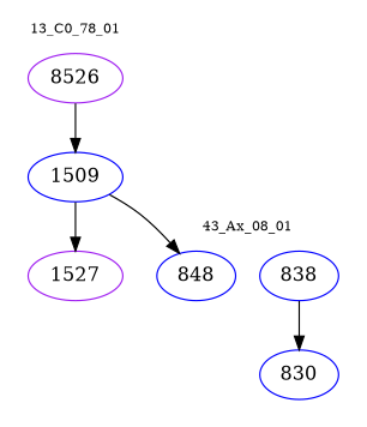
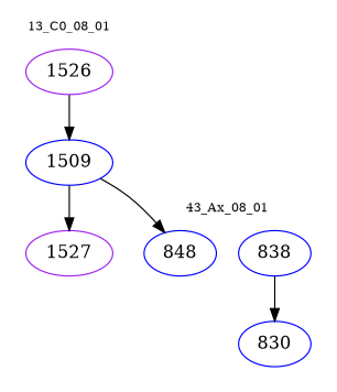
  digraph {
    node [color=blue]
    edge [color=black]
    n1 [label=838]
    n2 [label=830]
    n3 [label=848]
-   n4 [color=purple label=8526]
+   n4 [color=purple label=1526]
    n5 [label=1509]
    n6 [color=purple label=1527]
    subgraph cluster_1 {
      color=white
      fontsize=10
      label="43_Ax_08_01"
      n1
      n2
      n3
    }
    subgraph cluster_2 {
      color=white
      fontsize=10
-     label="13_C0_78_01"
+     label="13_C0_08_01"
      n4
      n5
      n6
    }
    n1 -> n2
    n4 -> n5
    n5 -> n3
    n5 -> n6
  }
